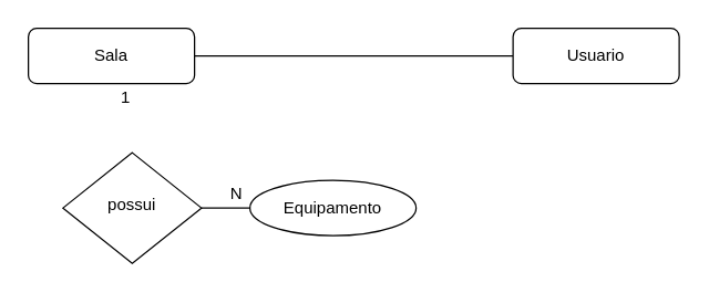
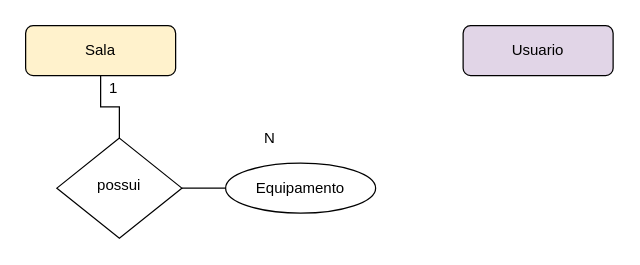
  <mxCell id="0" />
  <mxCell id="1" parent="0" />
- <mxCell id="2" value="" style="rounded=0;html=1;jettySize=auto;orthogonalLoop=1;fontSize=11;endArrow=none;endFill=0;endSize=8;strokeWidth=1;shadow=0;labelBackgroundColor=none;edgeStyle=orthogonalEdgeStyle;" parent="1" source="3" target="9" edge="1"><mxGeometry relative="1" as="geometry" /></mxCell>
- <mxCell id="3" value="Sala" style="rounded=1;whiteSpace=wrap;html=1;fontSize=12;glass=0;strokeWidth=1;shadow=0;" parent="1" vertex="1"><mxGeometry x="20" y="20" width="120" height="40" as="geometry" /></mxCell>
+ <mxCell id="2" value="" style="rounded=0;html=1;jettySize=auto;orthogonalLoop=1;fontSize=11;endArrow=none;endFill=0;endSize=8;strokeWidth=1;shadow=0;labelBackgroundColor=none;edgeStyle=orthogonalEdgeStyle;" parent="1" source="3" target="5" edge="1"><mxGeometry relative="1" as="geometry" /></mxCell>
+ <mxCell id="3" value="Sala" style="rounded=1;whiteSpace=wrap;html=1;fontSize=12;glass=0;strokeWidth=1;shadow=0;fillColor=#fff2cc;" parent="1" vertex="1"><mxGeometry x="20" y="20" width="120" height="40" as="geometry" /></mxCell>
  <mxCell id="4" style="edgeStyle=orthogonalEdgeStyle;rounded=0;orthogonalLoop=1;jettySize=auto;html=1;exitX=1;exitY=0.5;exitDx=0;exitDy=0;endArrow=none;endFill=0;" edge="1" parent="1" source="5" target="6"><mxGeometry relative="1" as="geometry" /></mxCell>
  <mxCell id="5" value="possui" style="rhombus;whiteSpace=wrap;html=1;shadow=0;fontFamily=Helvetica;fontSize=12;align=center;strokeWidth=1;spacing=6;spacingTop=-4;" parent="1" vertex="1"><mxGeometry x="45" y="110" width="100" height="80" as="geometry" /></mxCell>
  <mxCell id="6" value="Equipamento" style="ellipse;whiteSpace=wrap;html=1;fontSize=12;glass=0;strokeWidth=1;shadow=0;" parent="1" vertex="1"><mxGeometry x="180" y="130" width="120" height="40" as="geometry" /></mxCell>
  <mxCell id="7" value="1" style="text;html=1;align=center;verticalAlign=middle;resizable=0;points=[];autosize=1;strokeColor=none;" vertex="1" parent="1"><mxGeometry x="80" y="60" width="20" height="20" as="geometry" /></mxCell>
- <mxCell id="8" value="N" style="text;html=1;align=center;verticalAlign=middle;resizable=0;points=[];autosize=1;strokeColor=none;" vertex="1" parent="1"><mxGeometry x="160" y="130" width="20" height="20" as="geometry" /></mxCell>
- <mxCell id="9" value="Usuario" style="rounded=1;whiteSpace=wrap;html=1;" vertex="1" parent="1"><mxGeometry x="370" y="20" width="120" height="40" as="geometry" /></mxCell>
+ <mxCell id="8" value="N" style="text;html=1;align=center;verticalAlign=middle;resizable=0;points=[];autosize=1;strokeColor=none;" vertex="1" parent="1"><mxGeometry x="205" y="100" width="20" height="20" as="geometry" /></mxCell>
+ <mxCell id="9" value="Usuario" style="rounded=1;whiteSpace=wrap;html=1;fillColor=#e1d5e7;" vertex="1" parent="1"><mxGeometry x="370" y="20" width="120" height="40" as="geometry" /></mxCell>
